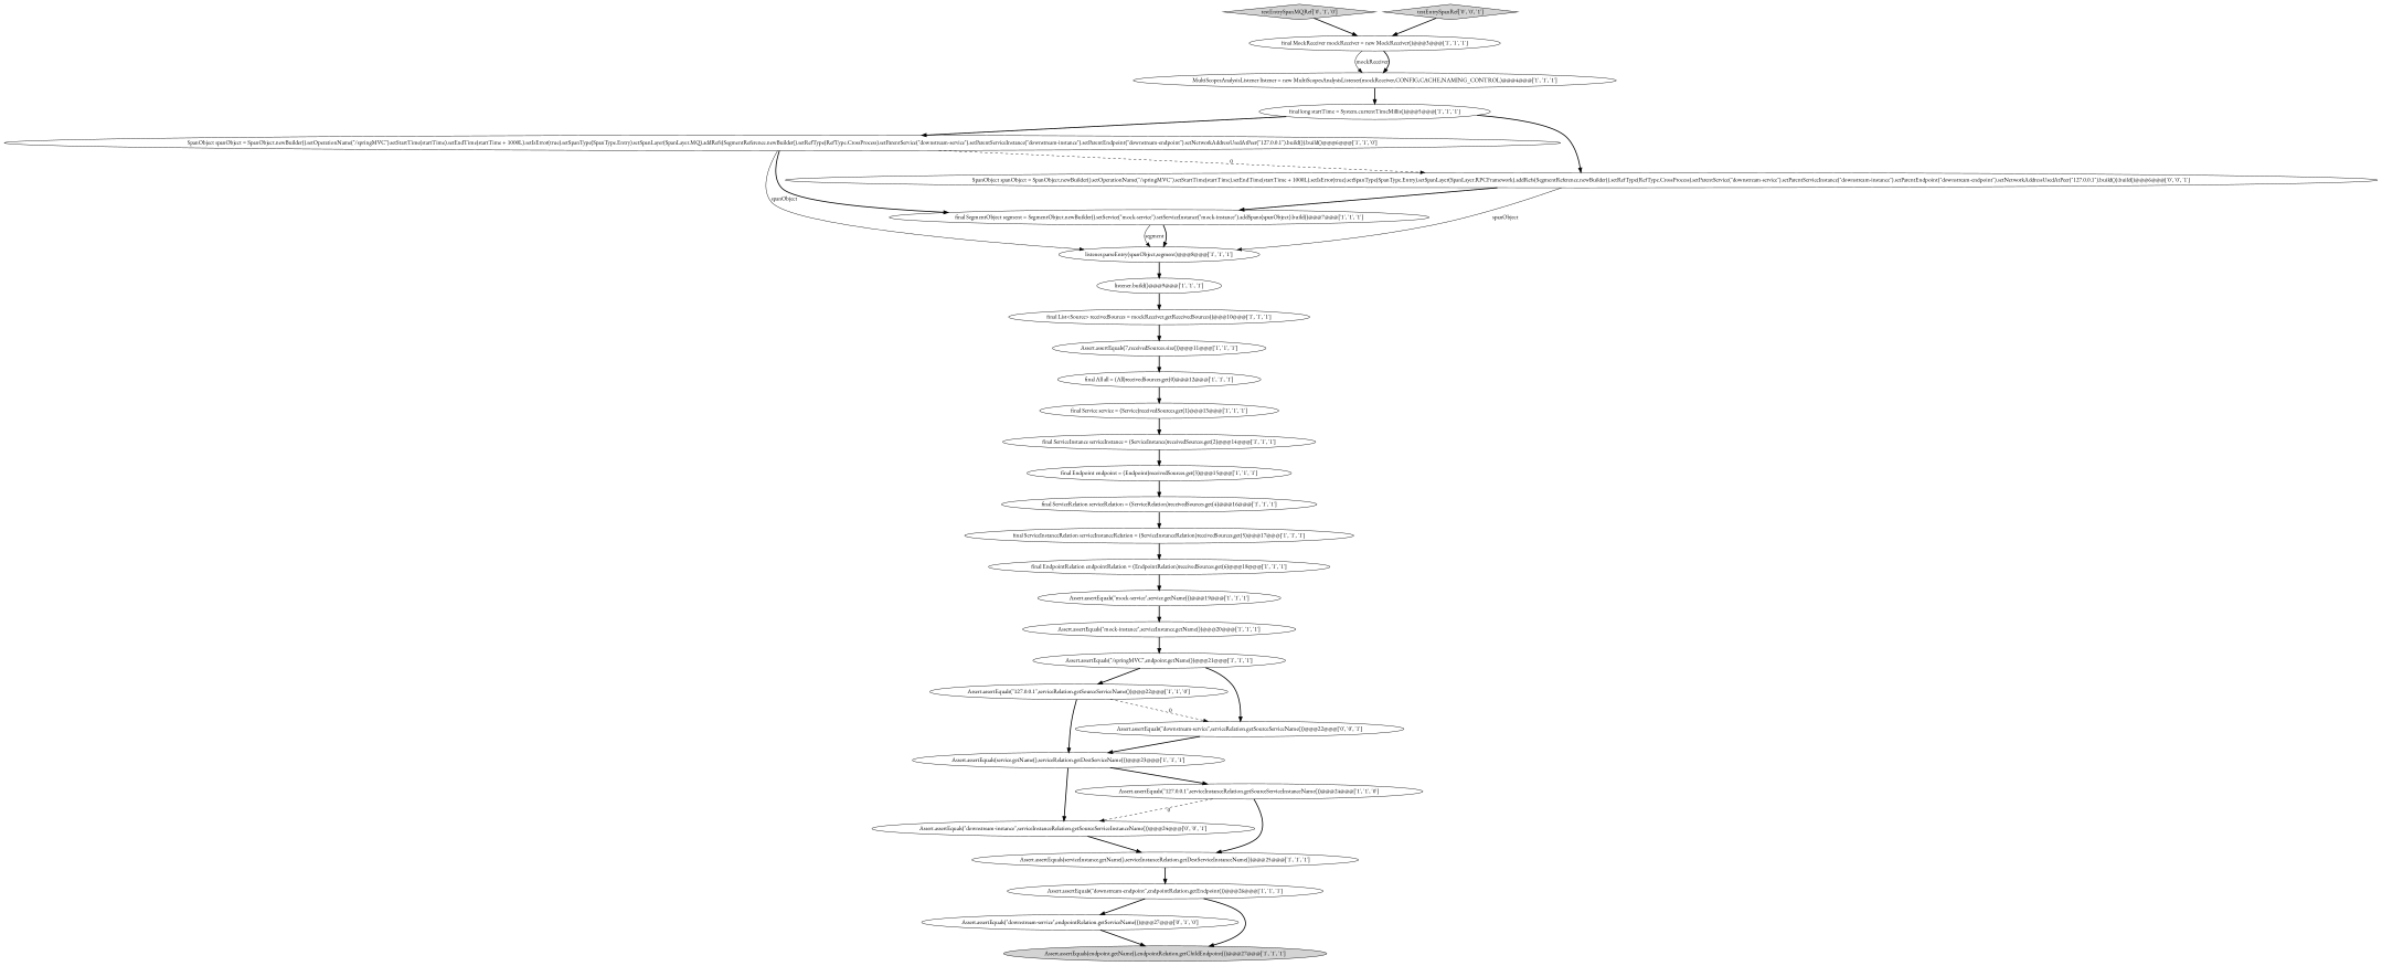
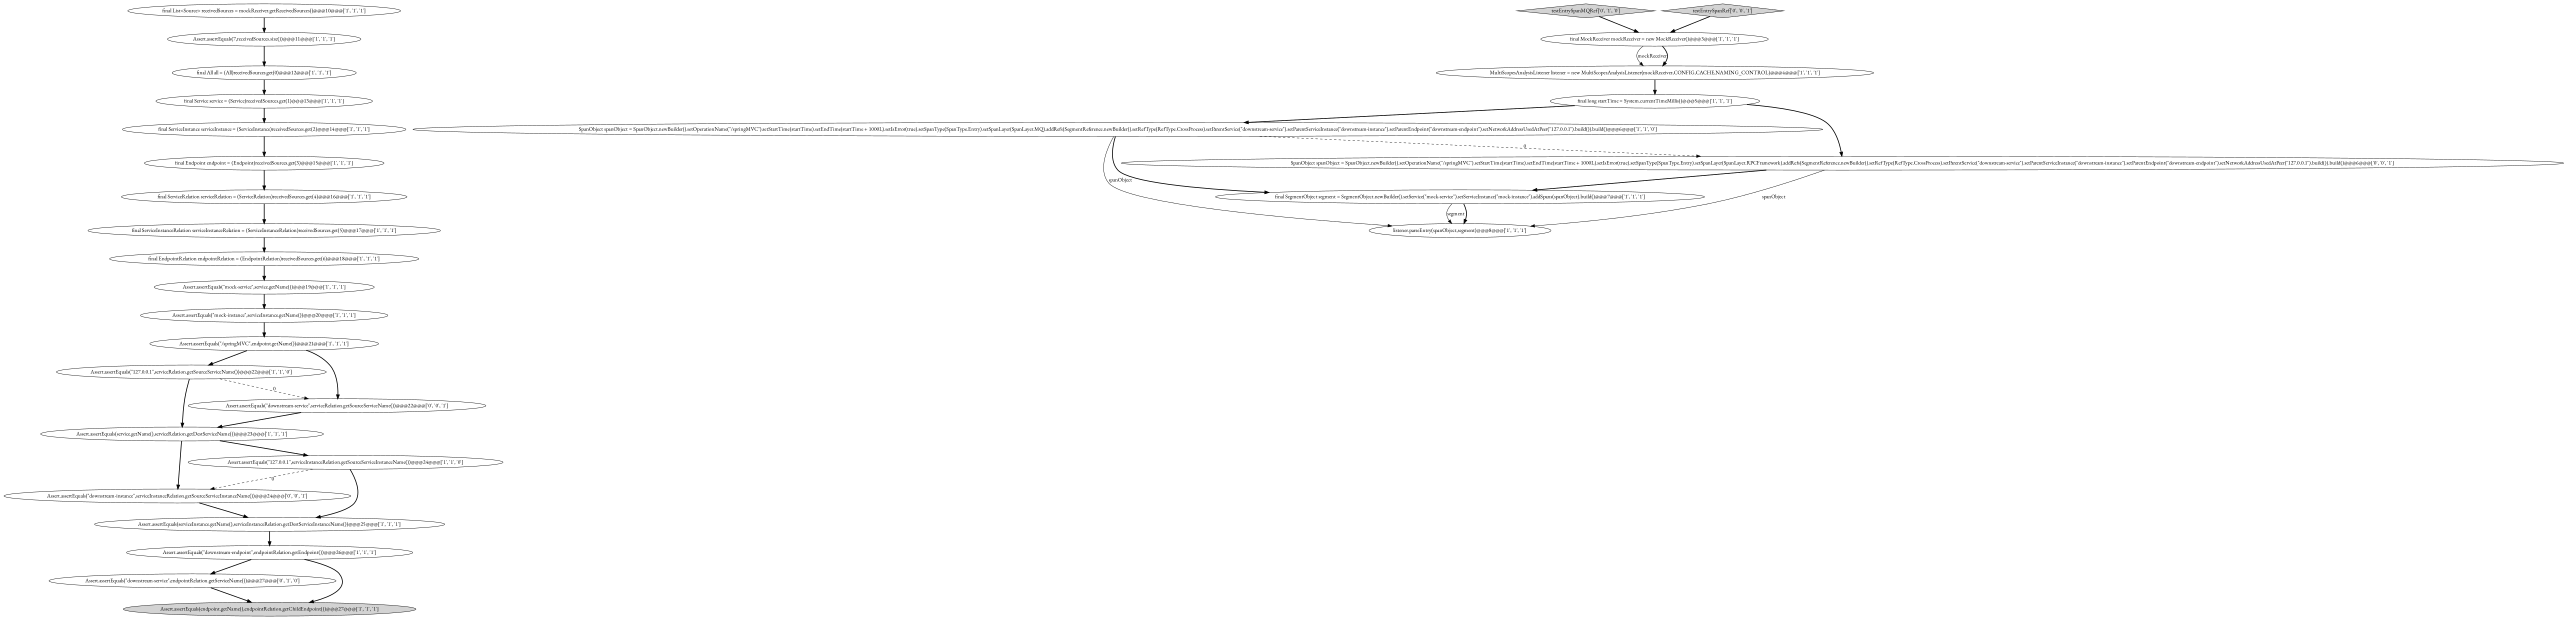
  digraph {
    fontname="EB Garamond"
    node [fillcolor=white fontname="EB Garamond" shape=ellipse style=filled]
    edge [fontname="EB Garamond" style=bold]
    n1 [label="Assert.assertEquals(\"mock-instance\",serviceInstance.getName())@@@20@@@['1', '1', '1']"]
    n2 [label="Assert.assertEquals(\"/springMVC\",endpoint.getName())@@@21@@@['1', '1', '1']"]
    n3 [label="Assert.assertEquals(\"127.0.0.1\",serviceRelation.getSourceServiceName())@@@22@@@['1', '1', '0']"]
    n4 [label="Assert.assertEquals(\"downstream-service\",serviceRelation.getSourceServiceName())@@@22@@@['0', '0', '1']"]
    n5 [label="final Service service = (Service)receivedSources.get(1)@@@13@@@['1', '1', '1']"]
    n6 [label="final ServiceInstance serviceInstance = (ServiceInstance)receivedSources.get(2)@@@14@@@['1', '1', '1']"]
    n7 [label="final Endpoint endpoint = (Endpoint)receivedSources.get(3)@@@15@@@['1', '1', '1']"]
    n8 [label="final long startTime = System.currentTimeMillis()@@@5@@@['1', '1', '1']"]
    n9 [label="SpanObject spanObject = SpanObject.newBuilder().setOperationName(\"/springMVC\").setStartTime(startTime).setEndTime(startTime + 1000L).setIsError(true).setSpanType(SpanType.Entry).setSpanLayer(SpanLayer.MQ).addRefs(SegmentReference.newBuilder().setRefType(RefType.CrossProcess).setParentService(\"downstream-service\").setParentServiceInstance(\"downstream-instance\").setParentEndpoint(\"downstream-endpoint\").setNetworkAddressUsedAtPeer(\"127.0.0.1\").build()).build()@@@6@@@['1', '1', '0']"]
    n10 [label="SpanObject spanObject = SpanObject.newBuilder().setOperationName(\"/springMVC\").setStartTime(startTime).setEndTime(startTime + 1000L).setIsError(true).setSpanType(SpanType.Entry).setSpanLayer(SpanLayer.RPCFramework).addRefs(SegmentReference.newBuilder().setRefType(RefType.CrossProcess).setParentService(\"downstream-service\").setParentServiceInstance(\"downstream-instance\").setParentEndpoint(\"downstream-endpoint\").setNetworkAddressUsedAtPeer(\"127.0.0.1\").build()).build()@@@6@@@['0', '0', '1']"]
    n11 [label="listener.parseEntry(spanObject,segment)@@@8@@@['1', '1', '1']"]
    n12 [label="final SegmentObject segment = SegmentObject.newBuilder().setService(\"mock-service\").setServiceInstance(\"mock-instance\").addSpans(spanObject).build()@@@7@@@['1', '1', '1']"]
    n13 [label="final ServiceRelation serviceRelation = (ServiceRelation)receivedSources.get(4)@@@16@@@['1', '1', '1']"]
    n14 [label="final ServiceInstanceRelation serviceInstanceRelation = (ServiceInstanceRelation)receivedSources.get(5)@@@17@@@['1', '1', '1']"]
    n15 [label="Assert.assertEquals(service.getName(),serviceRelation.getDestServiceName())@@@23@@@['1', '1', '1']"]
    n16 [label="Assert.assertEquals(\"downstream-instance\",serviceInstanceRelation.getSourceServiceInstanceName())@@@24@@@['0', '0', '1']"]
    n17 [label="Assert.assertEquals(\"127.0.0.1\",serviceInstanceRelation.getSourceServiceInstanceName())@@@24@@@['1', '1', '0']"]
    n18 [label="Assert.assertEquals(serviceInstance.getName(),serviceInstanceRelation.getDestServiceInstanceName())@@@25@@@['1', '1', '1']"]
    n19 [label="Assert.assertEquals(\"downstream-service\",endpointRelation.getServiceName())@@@27@@@['0', '1', '0']"]
    n20 [fillcolor=lightgray label="Assert.assertEquals(endpoint.getName(),endpointRelation.getChildEndpoint())@@@27@@@['1', '1', '1']"]
    n21 [label="final MockReceiver mockReceiver = new MockReceiver()@@@3@@@['1', '1', '1']"]
    n22 [label="MultiScopesAnalysisListener listener = new MultiScopesAnalysisListener(mockReceiver,CONFIG,CACHE,NAMING_CONTROL)@@@4@@@['1', '1', '1']"]
-   n23 [label="listener.build()@@@9@@@['1', '1', '1']"]
    n24 [label="Assert.assertEquals(\"mock-service\",service.getName())@@@19@@@['1', '1', '1']"]
    n25 [label="Assert.assertEquals(\"downstream-endpoint\",endpointRelation.getEndpoint())@@@26@@@['1', '1', '1']"]
    n26 [label="final EndpointRelation endpointRelation = (EndpointRelation)receivedSources.get(6)@@@18@@@['1', '1', '1']"]
    n27 [label="final All all = (All)receivedSources.get(0)@@@12@@@['1', '1', '1']"]
    n28 [label="final List<Source> receivedSources = mockReceiver.getReceivedSources()@@@10@@@['1', '1', '1']"]
    n29 [label="Assert.assertEquals(7,receivedSources.size())@@@11@@@['1', '1', '1']"]
    n30 [fillcolor=lightgray label="testEntrySpanMQRef['0', '1', '0']" shape=diamond]
    n31 [fillcolor=lightgray label="testEntrySpanRef['0', '0', '1']" shape=diamond]
    n1 -> n2
    n2 -> n3
    n2 -> n4
    n3 -> n4 [label=0 style=dashed]
    n3 -> n15
    n4 -> n15
    n5 -> n6
    n6 -> n7
    n7 -> n13
    n8 -> n9
    n8 -> n10
    n9 -> n10 [label=0 style=dashed]
    n9 -> n11 [label=spanObject style=solid]
    n9 -> n12
    n10 -> n11 [label=spanObject style=solid]
    n10 -> n12
-   n11 -> n23
    n12 -> n11
    n12 -> n11 [label=segment style=solid]
    n13 -> n14
    n14 -> n26
    n15 -> n16
    n15 -> n17
    n16 -> n18
    n17 -> n16 [label=0 style=dashed]
    n17 -> n18
    n18 -> n25
    n19 -> n20
    n21 -> n22 [label=mockReceiver style=solid]
    n21 -> n22
    n22 -> n8
-   n23 -> n28
    n24 -> n1
    n25 -> n19
    n25 -> n20
    n26 -> n24
    n27 -> n5
    n28 -> n29
    n29 -> n27
    n30 -> n21
    n31 -> n21
  }
